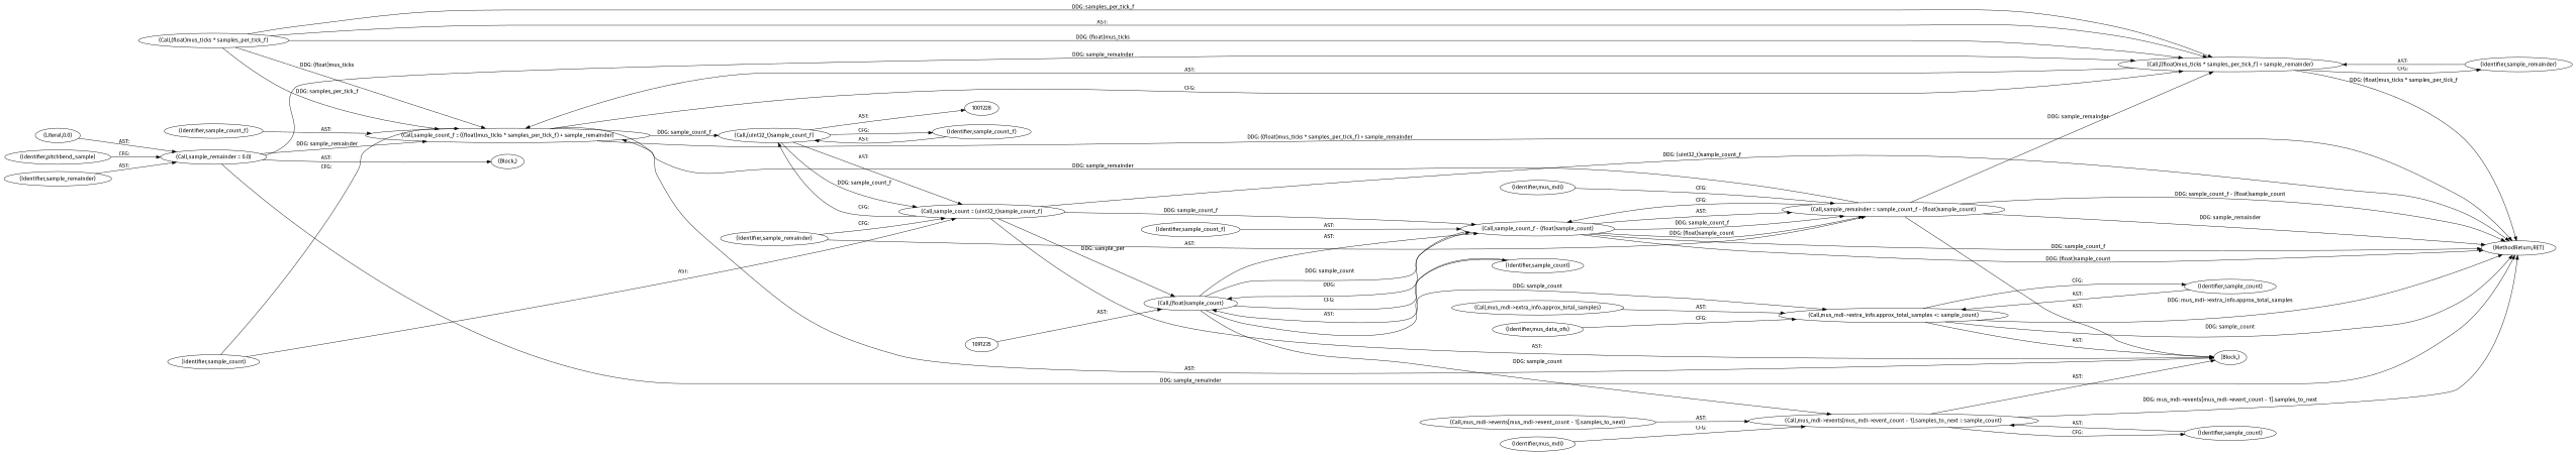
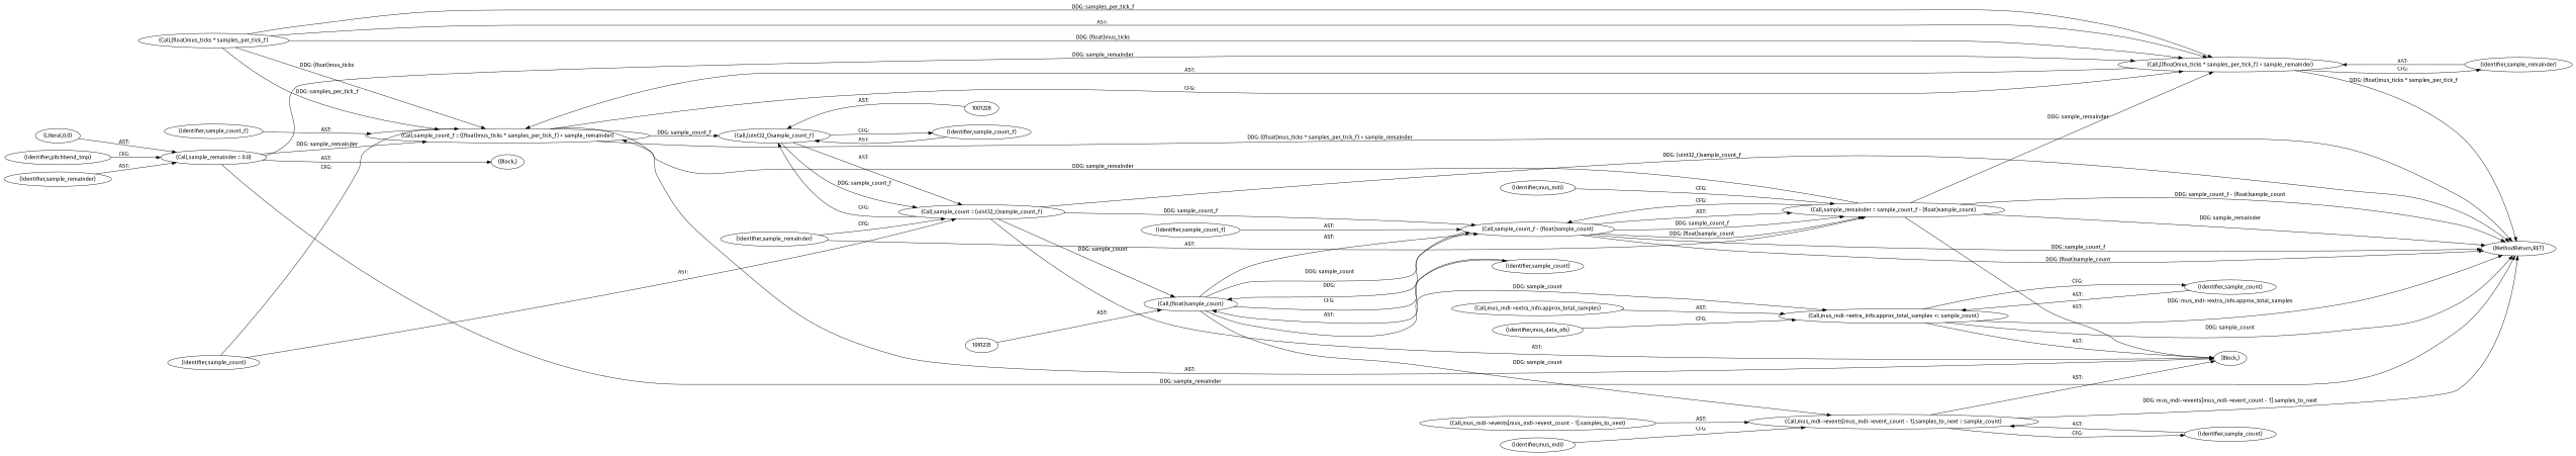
  digraph {
    fontname="Fira Sans"
    rankdir=LR
    node [fontname="Fira Sans"]
    edge [fontname="Fira Sans"]
    n1 [label="(Call,sample_remainder = 0.0)"]
    n2 [label="(Call,sample_count_f = ((float)mus_ticks * samples_per_tick_f) + sample_remainder)"]
    n3 [label="(Call,((float)mus_ticks * samples_per_tick_f) + sample_remainder)"]
    n4 [label="(Block,)"]
    n5 [label="(MethodReturn,RET)"]
    n6 [label="(Call,(uint32_t)sample_count_f)"]
    n7 [label="(Block,)"]
    n8 [label="(Identifier,sample_remainder)"]
    n9 [label="(Literal,0.0)"]
    n10 [label="(Call,sample_count = (uint32_t)sample_count_f)"]
    n11 [label="(Identifier,sample_count_f)"]
    n12 [label="(Call,sample_count_f - (float)sample_count)"]
    n13 [label="(Call,(float)sample_count)"]
    n14 [label="(Call,sample_remainder = sample_count_f - (float)sample_count)"]
    n15 [label="(Call,mus_mdi->events[mus_mdi->event_count - 1].samples_to_next = sample_count)"]
    n16 [label="(Call,mus_mdi->extra_info.approx_total_samples += sample_count)"]
    n17 [label="(Identifier,sample_count)"]
    n18 [label="(Identifier,sample_count)"]
    n19 [label="(Identifier,sample_count)"]
    n20 [label="(Identifier,mus_mdi)"]
    n21 [label="(Identifier,mus_mdi)"]
    n22 [label="(Identifier,sample_count_f)"]
    n23 [label="(Call,mus_mdi->extra_info.approx_total_samples)"]
    n24 [label="(Identifier,sample_count)"]
-   n25 [label="(Identifier,pitchbend_sample)"]
+   n25 [label="(Identifier,pitchbend_tmp)"]
    n26 [label="(Identifier,sample_remainder)"]
    n27 [label="(Call,(float)mus_ticks * samples_per_tick_f)"]
    n28 [label="(Identifier,sample_count_f)"]
    n29 [label="(Call,mus_mdi->events[mus_mdi->event_count - 1].samples_to_next)"]
    n30 [label="(Identifier,mus_data_ofs)"]
    n31 [label="(Identifier,sample_remainder)"]
    1001228
    n33 [label=1091235]
    n1 -> n2 [label="DDG: sample_remainder"]
    n1 -> n3 [label="DDG: sample_remainder"]
    n1 -> n4 [label="AST: "]
    n1 -> n5 [label="DDG: sample_remainder"]
    n2 -> n3 [label="CFG: "]
    n2 -> n5 [label="DDG: ((float)mus_ticks * samples_per_tick_f) + sample_remainder"]
    n2 -> n6 [label="DDG: sample_count_f"]
    n2 -> n7 [label="AST: "]
    n3 -> n2 [label="AST: "]
    n3 -> n5 [label="DDG: (float)mus_ticks * samples_per_tick_f"]
    n3 -> n8 [label="CFG: "]
    n6 -> n10 [label="AST: "]
    n6 -> n10 [label="DDG: sample_count_f"]
    n6 -> n11 [label="CFG: "]
    n8 -> n3 [label="AST: "]
    n9 -> n1 [label="AST: "]
    n10 -> n5 [label="DDG: (uint32_t)sample_count_f"]
    n10 -> n6 [label="CFG: "]
    n10 -> n7 [label="AST: "]
    n10 -> n12 [label="DDG: sample_count_f"]
-   n10 -> n13 [label="DDG: sample_per"]
+   n10 -> n13 [label="DDG: sample_count"]
    n11 -> n6 [label="AST: "]
    n12 -> n5 [label="DDG: sample_count_f"]
    n12 -> n5 [label="DDG: (float)sample_count"]
    n12 -> n13 [label="DDG: "]
    n12 -> n14 [label="AST: "]
    n12 -> n14 [label="DDG: sample_count_f"]
    n12 -> n14 [label="DDG: (float)sample_count"]
    n13 -> n12 [label="AST: "]
    n13 -> n12 [label="DDG: sample_count"]
    n13 -> n15 [label="DDG: sample_count"]
    n13 -> n16 [label="DDG: sample_count"]
    n13 -> n17 [label="CFG: "]
    n14 -> n2 [label="DDG: sample_remainder"]
    n14 -> n3 [label="DDG: sample_remainder"]
    n14 -> n5 [label="DDG: sample_count_f - (float)sample_count"]
    n14 -> n5 [label="DDG: sample_remainder"]
    n14 -> n7 [label="AST: "]
    n14 -> n12 [label="CFG: "]
    n15 -> n5 [label="DDG: mus_mdi->events[mus_mdi->event_count - 1].samples_to_next"]
    n15 -> n7 [label="AST: "]
    n15 -> n18 [label="CFG: "]
    n16 -> n5 [label="DDG: mus_mdi->extra_info.approx_total_samples"]
    n16 -> n5 [label="DDG: sample_count"]
    n16 -> n7 [label="AST: "]
    n16 -> n19 [label="CFG: "]
    n17 -> n13 [label="AST: "]
    n18 -> n15 [label="AST: "]
    n19 -> n16 [label="AST: "]
    n20 -> n14 [label="CFG: "]
    n21 -> n15 [label="CFG: "]
    n22 -> n12 [label="AST: "]
    n23 -> n16 [label="AST: "]
    n24 -> n2 [label="CFG: "]
    n24 -> n10 [label="AST: "]
    n25 -> n1 [label="CFG: "]
    n26 -> n1 [label="AST: "]
    n27 -> n2 [label="DDG: (float)mus_ticks"]
    n27 -> n2 [label="DDG: samples_per_tick_f"]
    n27 -> n3 [label="AST: "]
    n27 -> n3 [label="DDG: (float)mus_ticks"]
    n27 -> n3 [label="DDG: samples_per_tick_f"]
    n28 -> n2 [label="AST: "]
    n29 -> n15 [label="AST: "]
    n30 -> n16 [label="CFG: "]
    n31 -> n10 [label="CFG: "]
    n31 -> n14 [label="AST: "]
-   n6 -> 1001228 [label="AST: "]
+   1001228 -> n6 [label="AST: "]
    n33 -> n13 [label="AST: "]
  }
